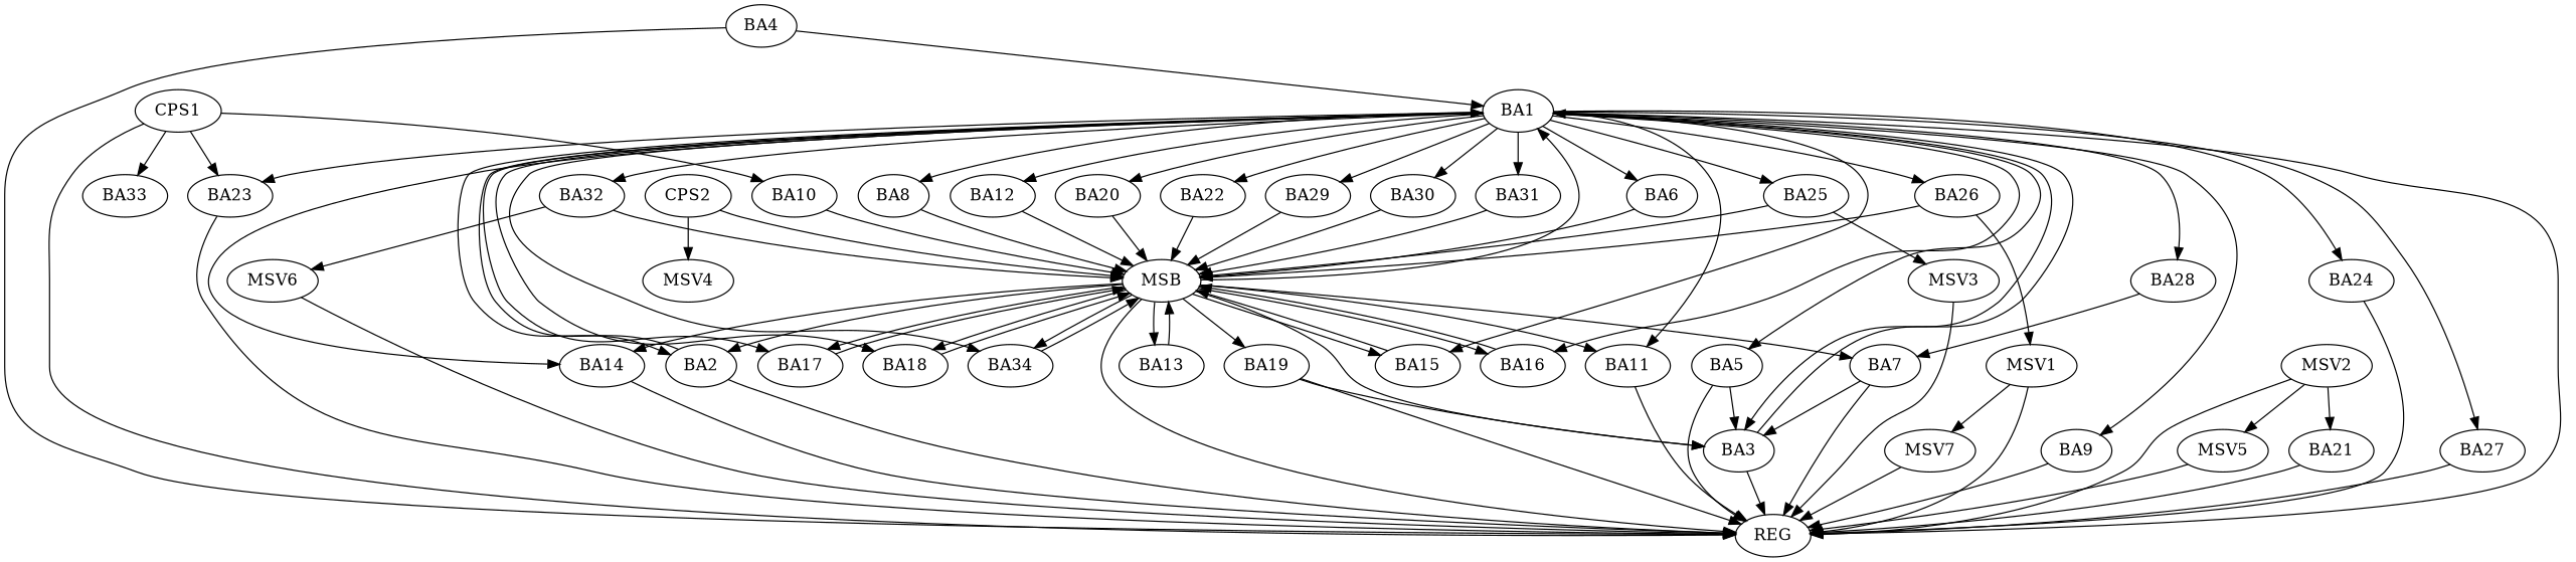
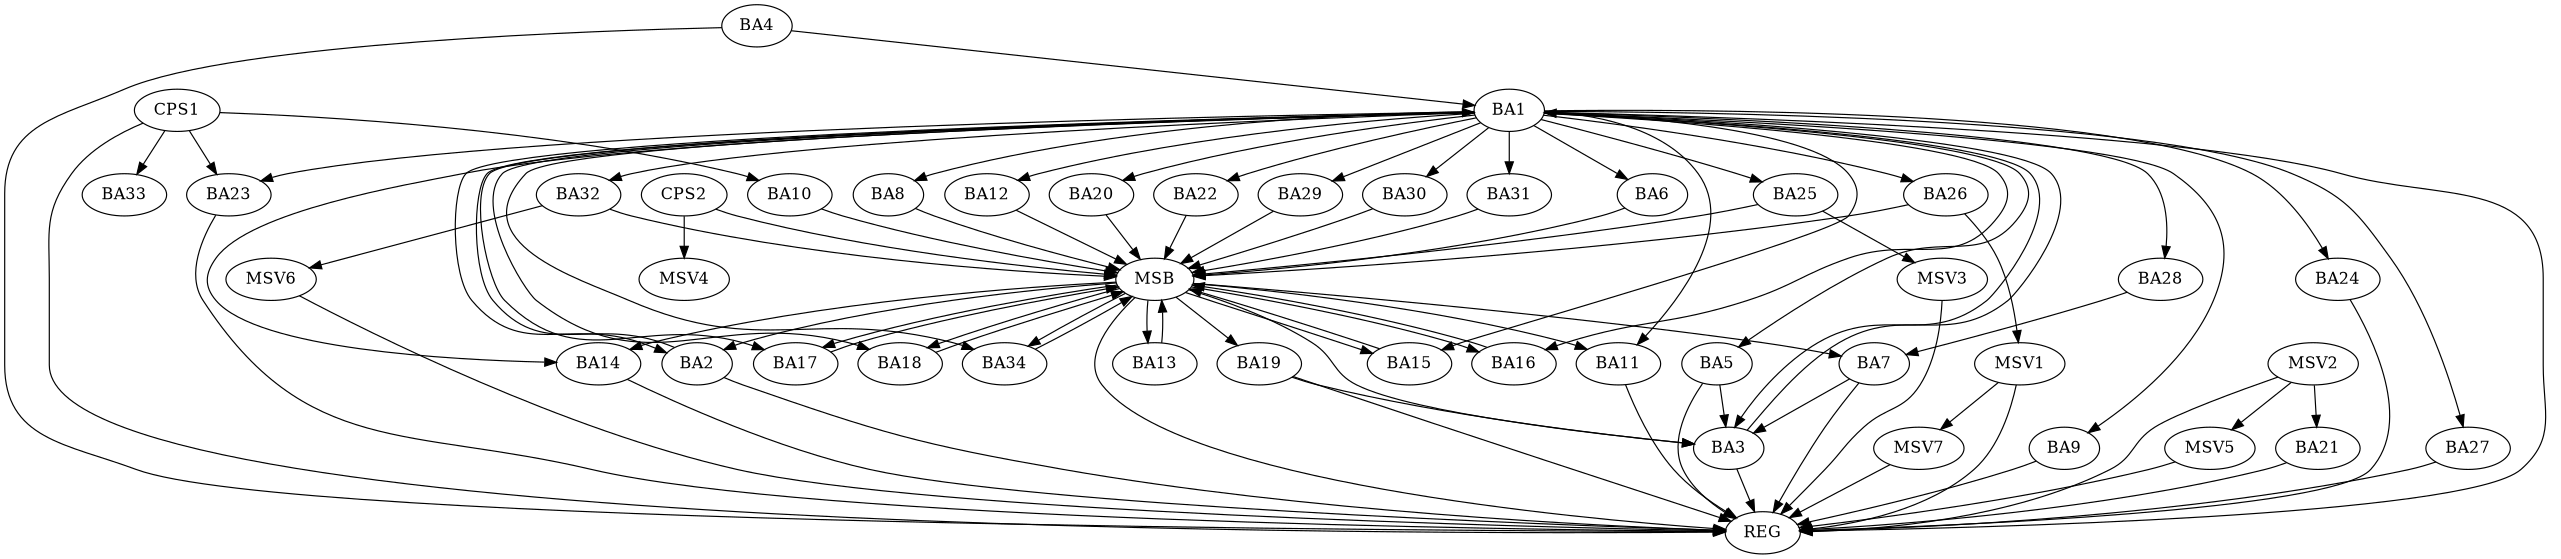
  strict digraph {
    n1 [label=BA1]
    n2 [label=BA2]
    n3 [label=BA3]
    n4 [label=BA5]
    n5 [label=BA6]
    n6 [label=BA8]
    n7 [label=BA9]
    n8 [label=BA11]
    n9 [label=BA12]
    n10 [label=BA14]
    n11 [label=BA15]
    n12 [label=BA16]
    n13 [label=BA17]
    n14 [label=BA18]
    n15 [label=BA20]
    n16 [label=BA22]
    n17 [label=BA23]
    n18 [label=BA24]
    n19 [label=BA25]
    n20 [label=BA26]
    n21 [label=BA27]
    n22 [label=BA28]
    n23 [label=BA29]
    n24 [label=BA30]
    n25 [label=BA31]
    n26 [label=BA32]
    n27 [label=BA34]
    n28 [label=REG]
    n29 [label=MSB]
    n30 [label=MSV3]
    n31 [label=MSV1]
    n32 [label=BA7]
    n33 [label=MSV6]
    n34 [label=BA4]
    n35 [label=BA13]
    n36 [label=BA19]
    n37 [label=BA10]
    n38 [label=BA21]
    n39 [label=MSV7]
    n40 [label=BA33]
    n41 [label=CPS1]
    n42 [label=CPS2]
    n43 [label=MSV4]
    n44 [label=MSV2]
    n45 [label=MSV5]
    n1 -> n2
    n1 -> n3
    n1 -> n4
    n1 -> n5
    n1 -> n6
    n1 -> n7
    n1 -> n8
    n1 -> n9
    n1 -> n10
    n1 -> n11
    n1 -> n12
    n1 -> n13
    n1 -> n14
    n1 -> n15
    n1 -> n16
    n1 -> n17
    n1 -> n18
    n1 -> n19
    n1 -> n20
    n1 -> n21
    n1 -> n22
    n1 -> n23
    n1 -> n24
    n1 -> n25
    n1 -> n26
    n1 -> n27
    n1 -> n28
    n2 -> n1
    n2 -> n28
    n3 -> n1
    n3 -> n28
    n4 -> n3
    n4 -> n28
    n5 -> n29
    n6 -> n29
    n7 -> n28
    n8 -> n28
    n9 -> n29
    n10 -> n28
    n11 -> n29
    n12 -> n29
    n13 -> n29
    n14 -> n29
    n15 -> n29
    n16 -> n29
    n17 -> n28
    n18 -> n28
    n19 -> n29
    n19 -> n30
    n20 -> n29
    n20 -> n31
    n21 -> n28
    n22 -> n32
    n23 -> n29
    n24 -> n29
    n25 -> n29
    n26 -> n29
    n26 -> n33
    n27 -> n29
-   n29 -> n1
    n29 -> n2
    n29 -> n3
    n29 -> n8
    n29 -> n10
    n29 -> n11
    n29 -> n12
    n29 -> n13
    n29 -> n14
    n29 -> n27
    n29 -> n28
    n29 -> n32
    n29 -> n35
    n29 -> n36
    n30 -> n28
    n31 -> n28
    n31 -> n39
    n32 -> n3
    n32 -> n28
    n33 -> n28
    n34 -> n1
    n34 -> n28
    n35 -> n29
    n36 -> n3
    n36 -> n28
    n37 -> n29
    n38 -> n28
    n39 -> n28
    n41 -> n17
    n41 -> n28
    n41 -> n37
    n41 -> n40
    n42 -> n29
    n42 -> n43
    n44 -> n28
    n44 -> n38
    n44 -> n45
    n45 -> n28
  }
